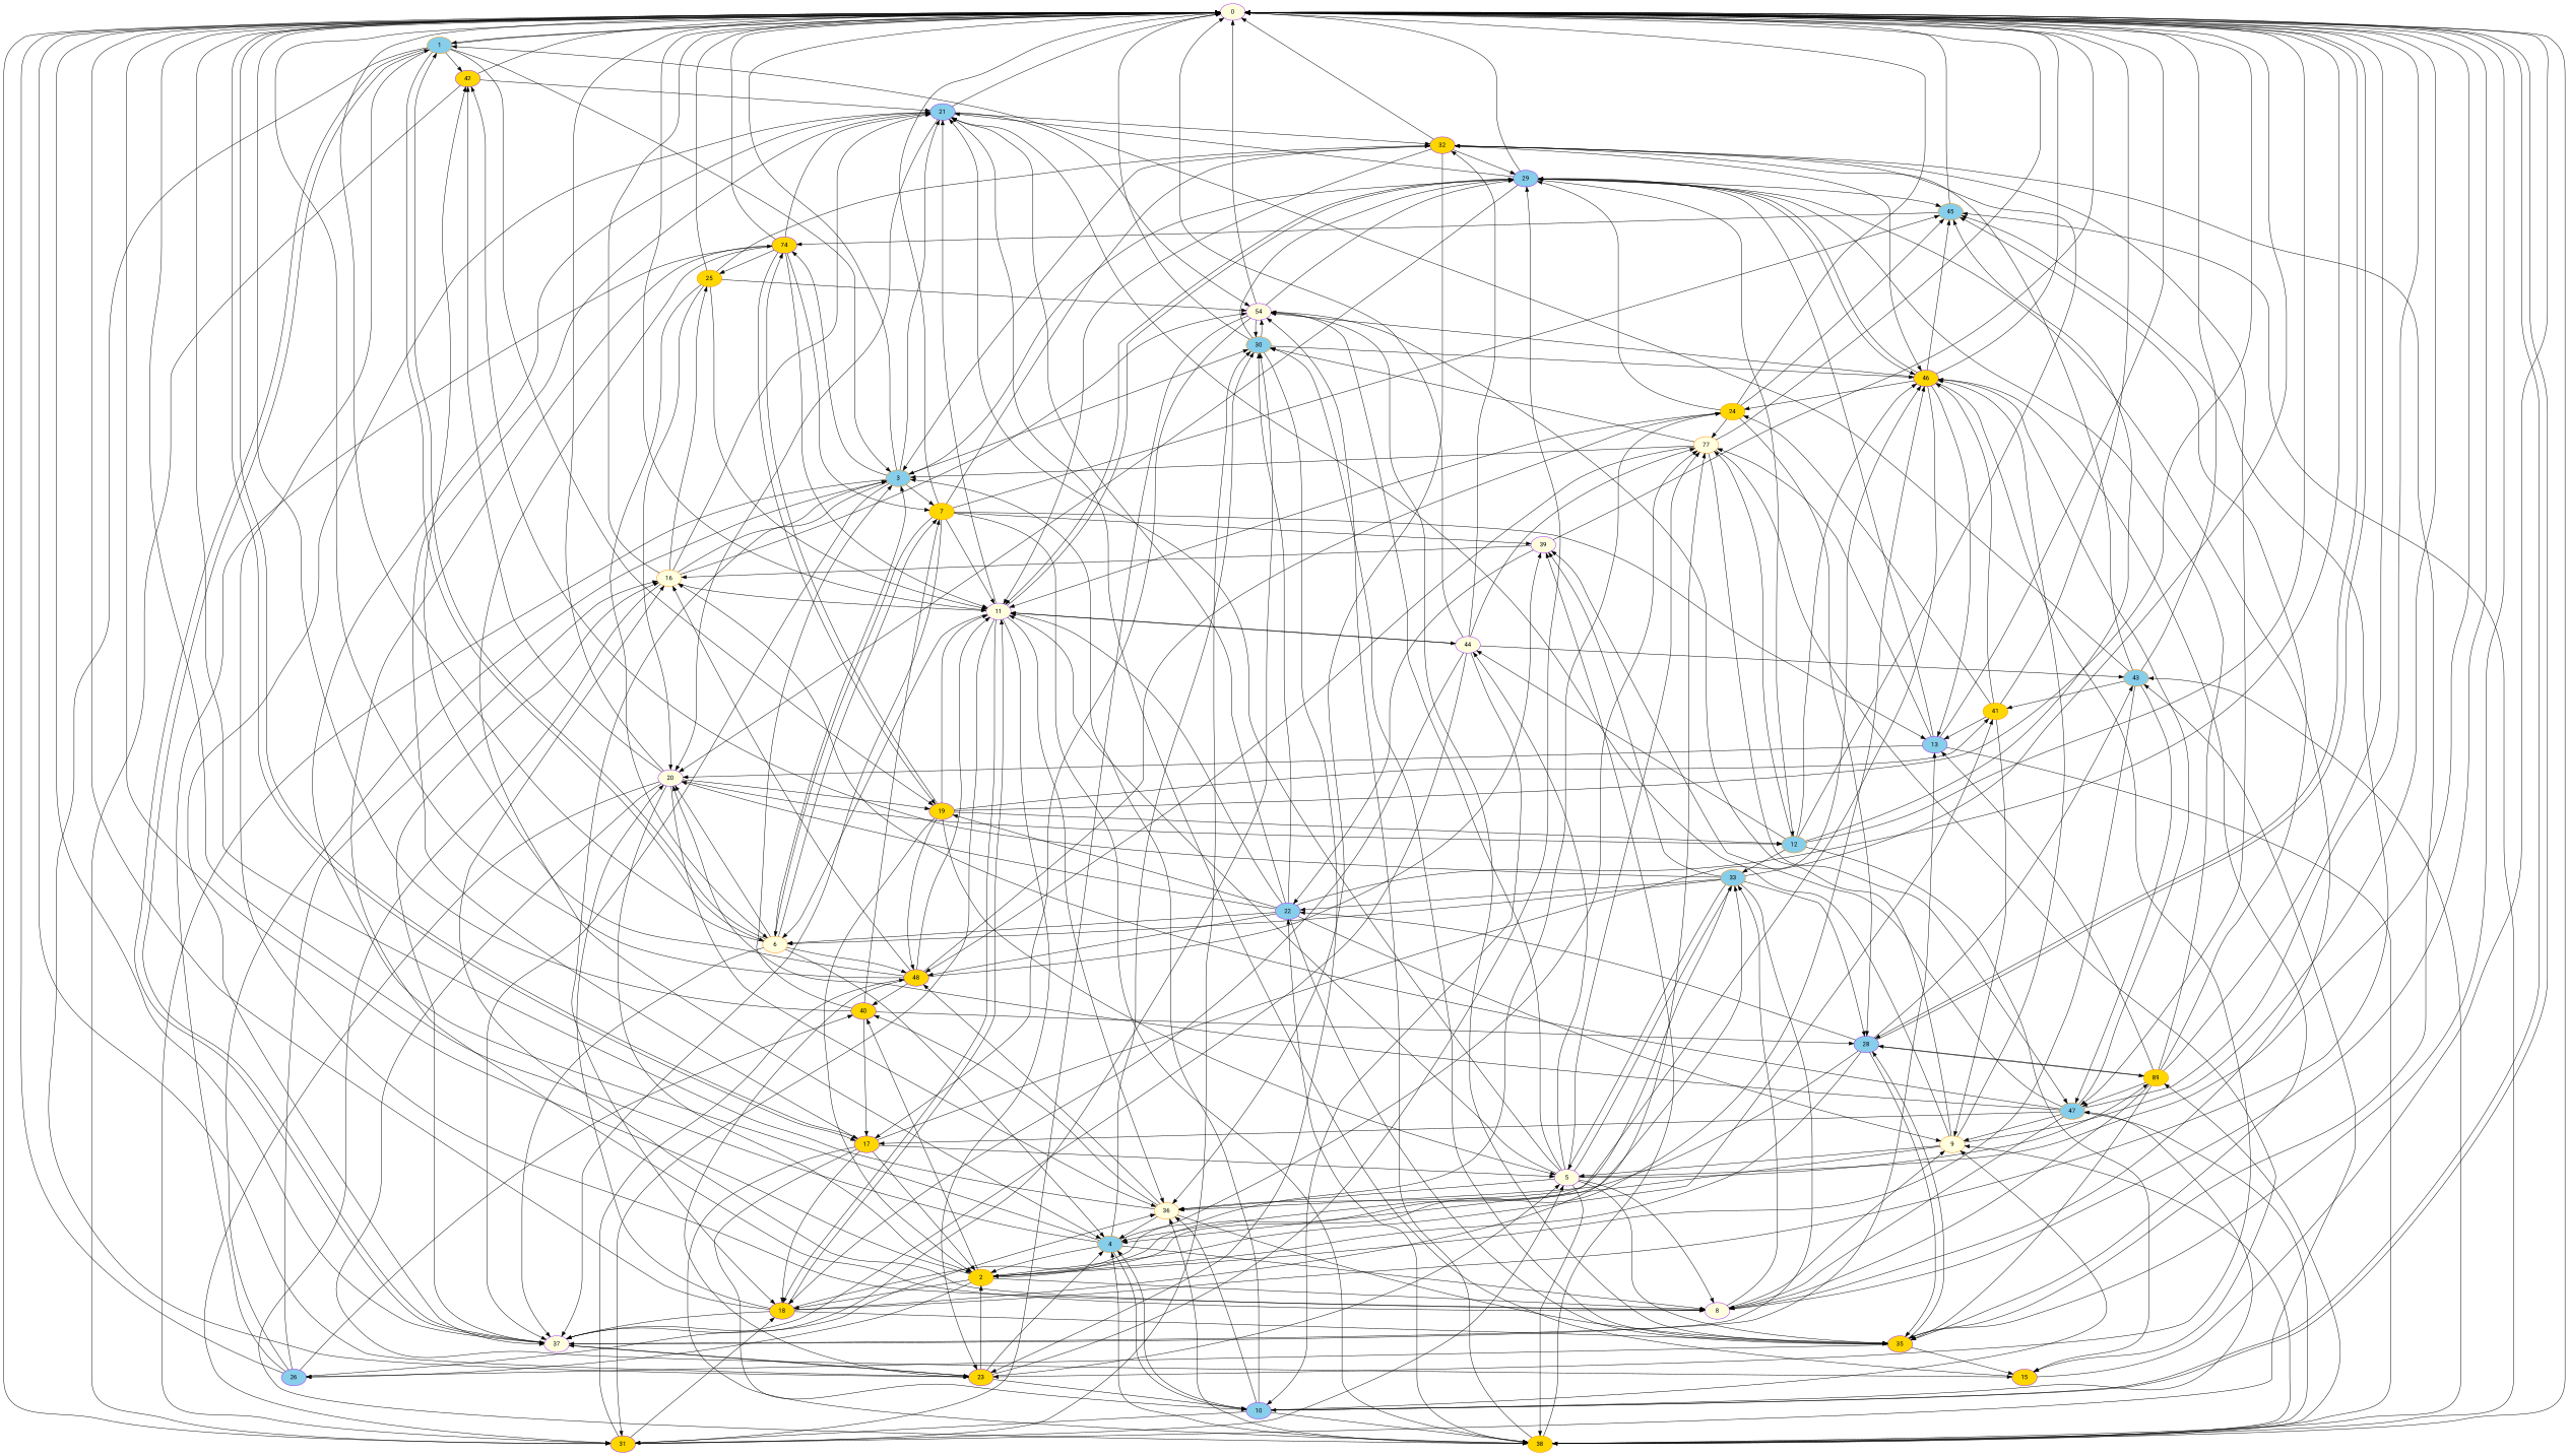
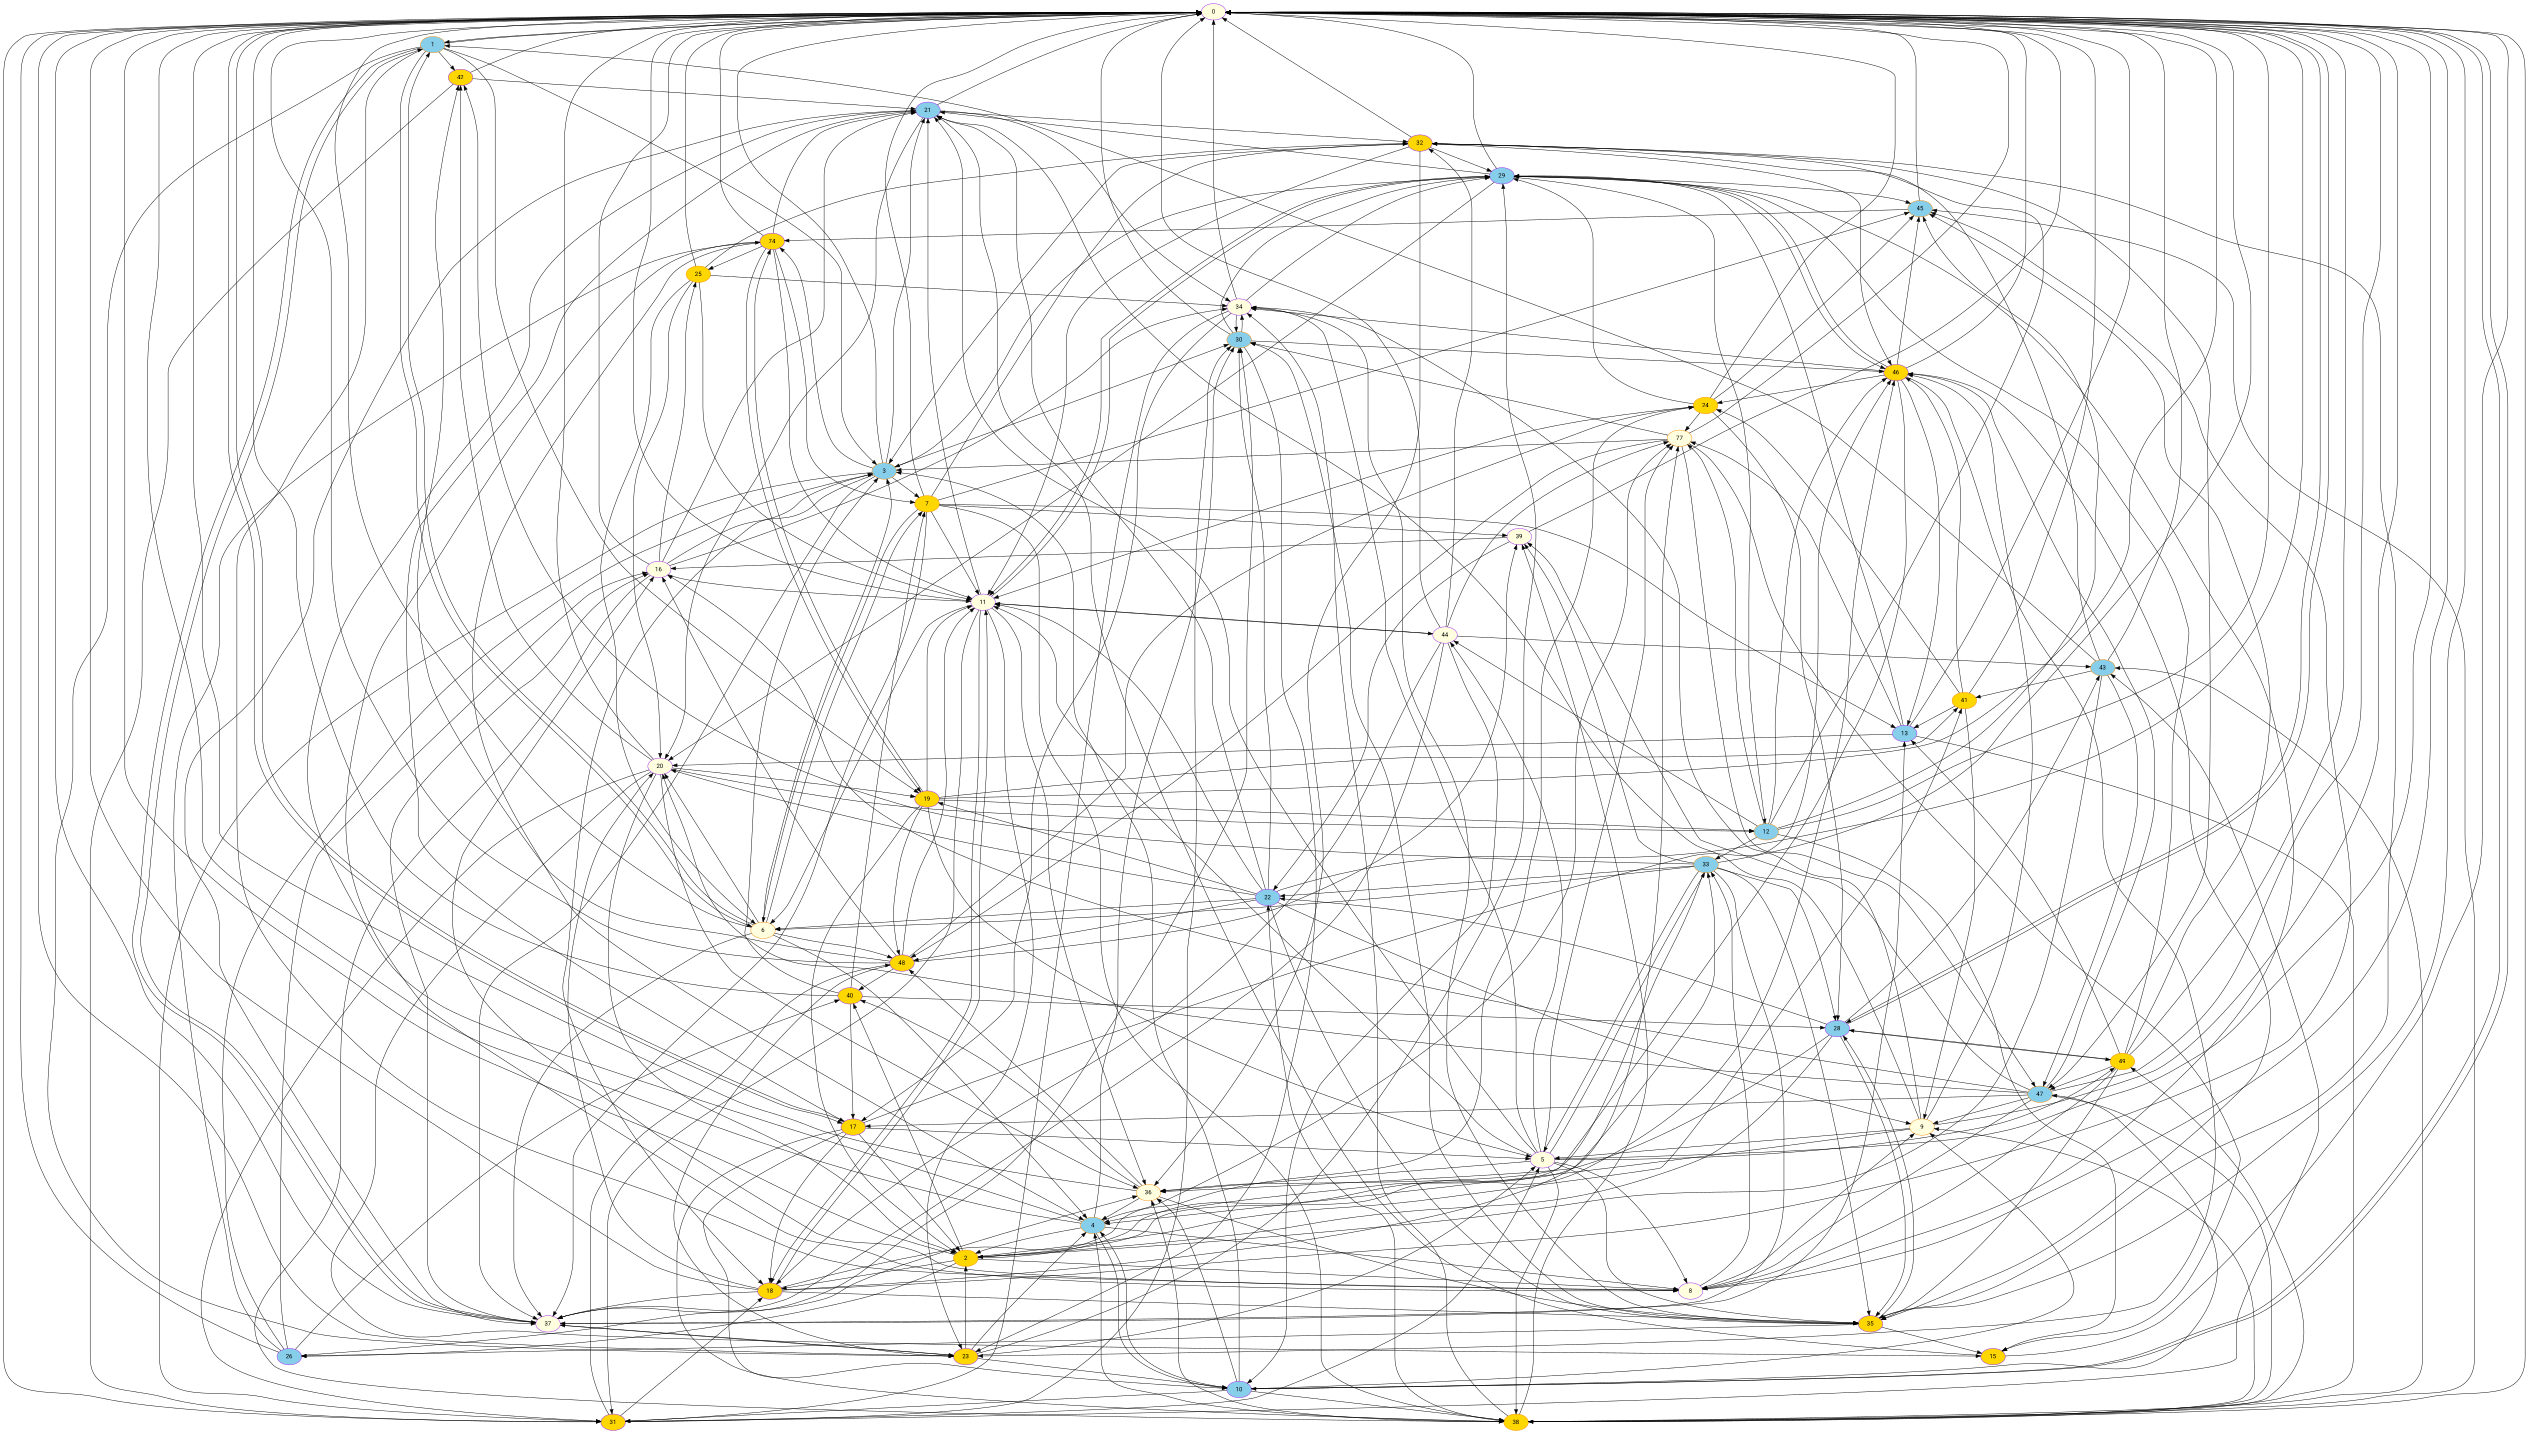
  strict digraph {
    fontname=Roboto
    node [color=purple component_delay=3 fillcolor=gold fontname=Roboto style=filled]
    edge [fontname=Roboto wire_delay=1]
    0 [fillcolor=lightyellow]
    1 [color=darkorange fillcolor=skyblue]
    10 [fillcolor=skyblue]
    17
    28 [fillcolor=skyblue]
    3 [color=darkorange fillcolor=skyblue]
    6 [color=darkorange fillcolor=lightyellow]
    8 [fillcolor=lightyellow]
    19
    23
    37 [fillcolor=lightyellow]
    42
    31
    4 [color=darkorange fillcolor=skyblue]
    36 [color=darkorange fillcolor=lightyellow]
    38 [color=darkorange]
    9 [color=darkorange fillcolor=lightyellow]
    47 [color=darkorange fillcolor=skyblue]
    2 [color=darkorange]
    18
    46
    5 [fillcolor=lightyellow]
    35
-   49 [color=darkorange label=89]
+   49 [color=darkorange]
    22 [fillcolor=skyblue]
    43 [color=darkorange fillcolor=skyblue]
    7 [color=darkorange]
    n28 [label=74]
    21 [fillcolor=skyblue]
    30 [color=darkorange fillcolor=skyblue]
    20 [fillcolor=lightyellow]
    48
    33 [color=darkorange fillcolor=skyblue]
-   16 [color=darkorange fillcolor=lightyellow]
+   16 [fillcolor=lightyellow]
    41 [color=darkorange]
    11 [fillcolor=lightyellow]
    12 [color=darkorange fillcolor=skyblue]
    29 [fillcolor=skyblue]
    13 [fillcolor=skyblue]
    n40 [color=darkorange fillcolor=lightyellow label=77]
    40
    45 [color=darkorange fillcolor=skyblue]
    39 [fillcolor=lightyellow]
-   34 [fillcolor=lightyellow label=54]
+   34 [fillcolor=lightyellow]
    26 [fillcolor=skyblue]
    24 [color=darkorange]
    44 [fillcolor=lightyellow]
    15
    32
    25 [color=darkorange]
    0 -> 1
    0 -> 10
    0 -> 17
    0 -> 28
    1 -> 0
    1 -> 3
    1 -> 6
    1 -> 8
    1 -> 19
    1 -> 23
    1 -> 37
    1 -> 42
    10 -> 0
    10 -> 3
    10 -> 31
    10 -> 4
    10 -> 36
    10 -> 38
    10 -> 9
    10 -> 47
    17 -> 0
    17 -> 10
    17 -> 38
    17 -> 2
    17 -> 18
    17 -> 46
    17 -> 5
    28 -> 0
    28 -> 36
    28 -> 2
    28 -> 35
    28 -> 49
    28 -> 22
    28 -> 43
    3 -> 0
    3 -> 37
    3 -> 31
    3 -> 18
    3 -> 7
    3 -> n28
    3 -> 21
    3 -> 30
    6 -> 0
    6 -> 1
    6 -> 3
    6 -> 37
    6 -> 4
    6 -> 7
    6 -> 20
    6 -> 48
    8 -> 0
    8 -> 9
    8 -> 33
    8 -> 16
    19 -> 0
    19 -> 2
    19 -> 5
    19 -> n28
    19 -> 48
    19 -> 41
    19 -> 11
    19 -> 12
    23 -> 0
    23 -> 10
    23 -> 37
    23 -> 4
    23 -> 2
    23 -> 5
    23 -> 29
    37 -> 0
    37 -> 1
    37 -> 23
    37 -> 36
    37 -> 16
    37 -> 13
    42 -> 0
    42 -> 31
    42 -> 21
    31 -> 0
    31 -> 18
    31 -> 5
    31 -> 43
    31 -> 30
    31 -> 48
    4 -> 0
    4 -> 10
    4 -> 8
    4 -> 2
    4 -> 21
    4 -> 30
    4 -> n40
    36 -> 0
    36 -> 4
    36 -> 35
    36 -> 48
    36 -> 40
    38 -> 0
    38 -> 4
    38 -> 36
    38 -> 9
    38 -> 49
    38 -> 22
    38 -> 43
    38 -> 45
    38 -> 39
    38 -> 34
    9 -> 0
    9 -> 4
    9 -> 46
    9 -> 5
    9 -> 21
    9 -> 34
    47 -> 0
    47 -> 17
    47 -> 8
    47 -> 38
    47 -> 9
    47 -> 46
    47 -> 20
    47 -> 16
    47 -> 39
    2 -> 0
    2 -> 8
    2 -> 18
    2 -> 46
    2 -> 33
    2 -> 41
    2 -> 40
    2 -> 26
    18 -> 0
    18 -> 37
    18 -> 35
    18 -> 20
    18 -> 11
    18 -> n40
    18 -> 45
    18 -> 24
    46 -> 0
    46 -> 23
    46 -> 36
    46 -> 35
    46 -> 29
    46 -> 13
    46 -> 45
    46 -> 34
    46 -> 24
    5 -> 0
    5 -> 8
    5 -> 36
    5 -> 38
    5 -> 35
    5 -> 49
    5 -> 21
    5 -> 33
    5 -> 11
    5 -> n40
    5 -> 34
    5 -> 44
    35 -> 0
    35 -> 28
    35 -> 30
    35 -> 26
    35 -> 15
    49 -> 0
    49 -> 28
    49 -> 8
    49 -> 47
    49 -> 35
    49 -> 29
    49 -> 13
    49 -> 45
    22 -> 0
    22 -> 6
    22 -> 19
    22 -> 9
    22 -> 35
    22 -> 21
    22 -> 30
    22 -> 20
    22 -> 48
    22 -> 11
    43 -> 0
    43 -> 1
    43 -> 47
    43 -> 2
    43 -> 41
    43 -> 32
    7 -> 0
    7 -> 6
    7 -> 37
    7 -> 38
    7 -> 11
    7 -> 13
    7 -> 45
    7 -> 39
    7 -> 32
    n28 -> 0
    n28 -> 8
    n28 -> 19
    n28 -> 4
    n28 -> 7
    n28 -> 21
    n28 -> 11
    n28 -> 25
    21 -> 0
    21 -> 17
    21 -> 37
    21 -> 20
    21 -> 34
    21 -> 32
    30 -> 0
    30 -> 23
    30 -> 46
    30 -> 29
    30 -> 34
    20 -> 0
    20 -> 19
    20 -> 42
    20 -> 31
    20 -> 36
    20 -> 2
    20 -> 12
    20 -> 15
    48 -> 0
    48 -> 23
    48 -> 42
    48 -> 16
    48 -> 11
    48 -> 40
    48 -> 39
    48 -> 24
    33 -> 0
    33 -> 28
    33 -> 6
    33 -> 37
    33 -> 42
    33 -> 4
    33 -> 5
+   33 -> 35
    33 -> 22
    33 -> 39
    16 -> 0
    16 -> 3
    16 -> 38
    16 -> 21
    16 -> 11
    16 -> 34
    16 -> 25
    41 -> 0
    41 -> 9
    41 -> 46
    41 -> 13
    41 -> 24
    11 -> 0
    11 -> 6
    11 -> 23
    11 -> 31
    11 -> 36
    11 -> 18
    11 -> 21
    11 -> 29
    11 -> 44
    12 -> 0
    12 -> 46
    12 -> 33
    12 -> n40
    12 -> 45
    12 -> 44
    12 -> 15
    12 -> 32
    29 -> 0
    29 -> 3
    29 -> 8
    29 -> 46
    29 -> 21
    29 -> 20
    29 -> 11
    29 -> 12
    29 -> 45
    13 -> 0
    13 -> 38
    13 -> 20
    13 -> 29
    13 -> n40
    n40 -> 0
    n40 -> 3
    n40 -> 47
    n40 -> 30
    n40 -> 48
    n40 -> 15
    40 -> 0
    40 -> 17
    40 -> 28
    40 -> 3
    40 -> 7
    45 -> 0
    45 -> n28
    39 -> 0
    39 -> 22
    39 -> 16
    34 -> 0
    34 -> 17
    34 -> 31
    34 -> 35
    34 -> 30
    34 -> 29
    26 -> 0
    26 -> 3
    26 -> n28
    26 -> 30
    26 -> 16
    26 -> 40
    24 -> 0
    24 -> 28
    24 -> 11
    24 -> 29
    24 -> n40
    24 -> 45
    44 -> 0
    44 -> 10
    44 -> 37
    44 -> 18
    44 -> 43
    44 -> 11
    44 -> n40
    44 -> 32
    15 -> 0
    15 -> 21
    32 -> 0
    32 -> 3
    32 -> 36
    32 -> 47
    32 -> 46
    32 -> 35
    32 -> 11
    32 -> 29
    25 -> 0
    25 -> 6
    25 -> 20
    25 -> 11
    25 -> 34
    25 -> 32
  }
